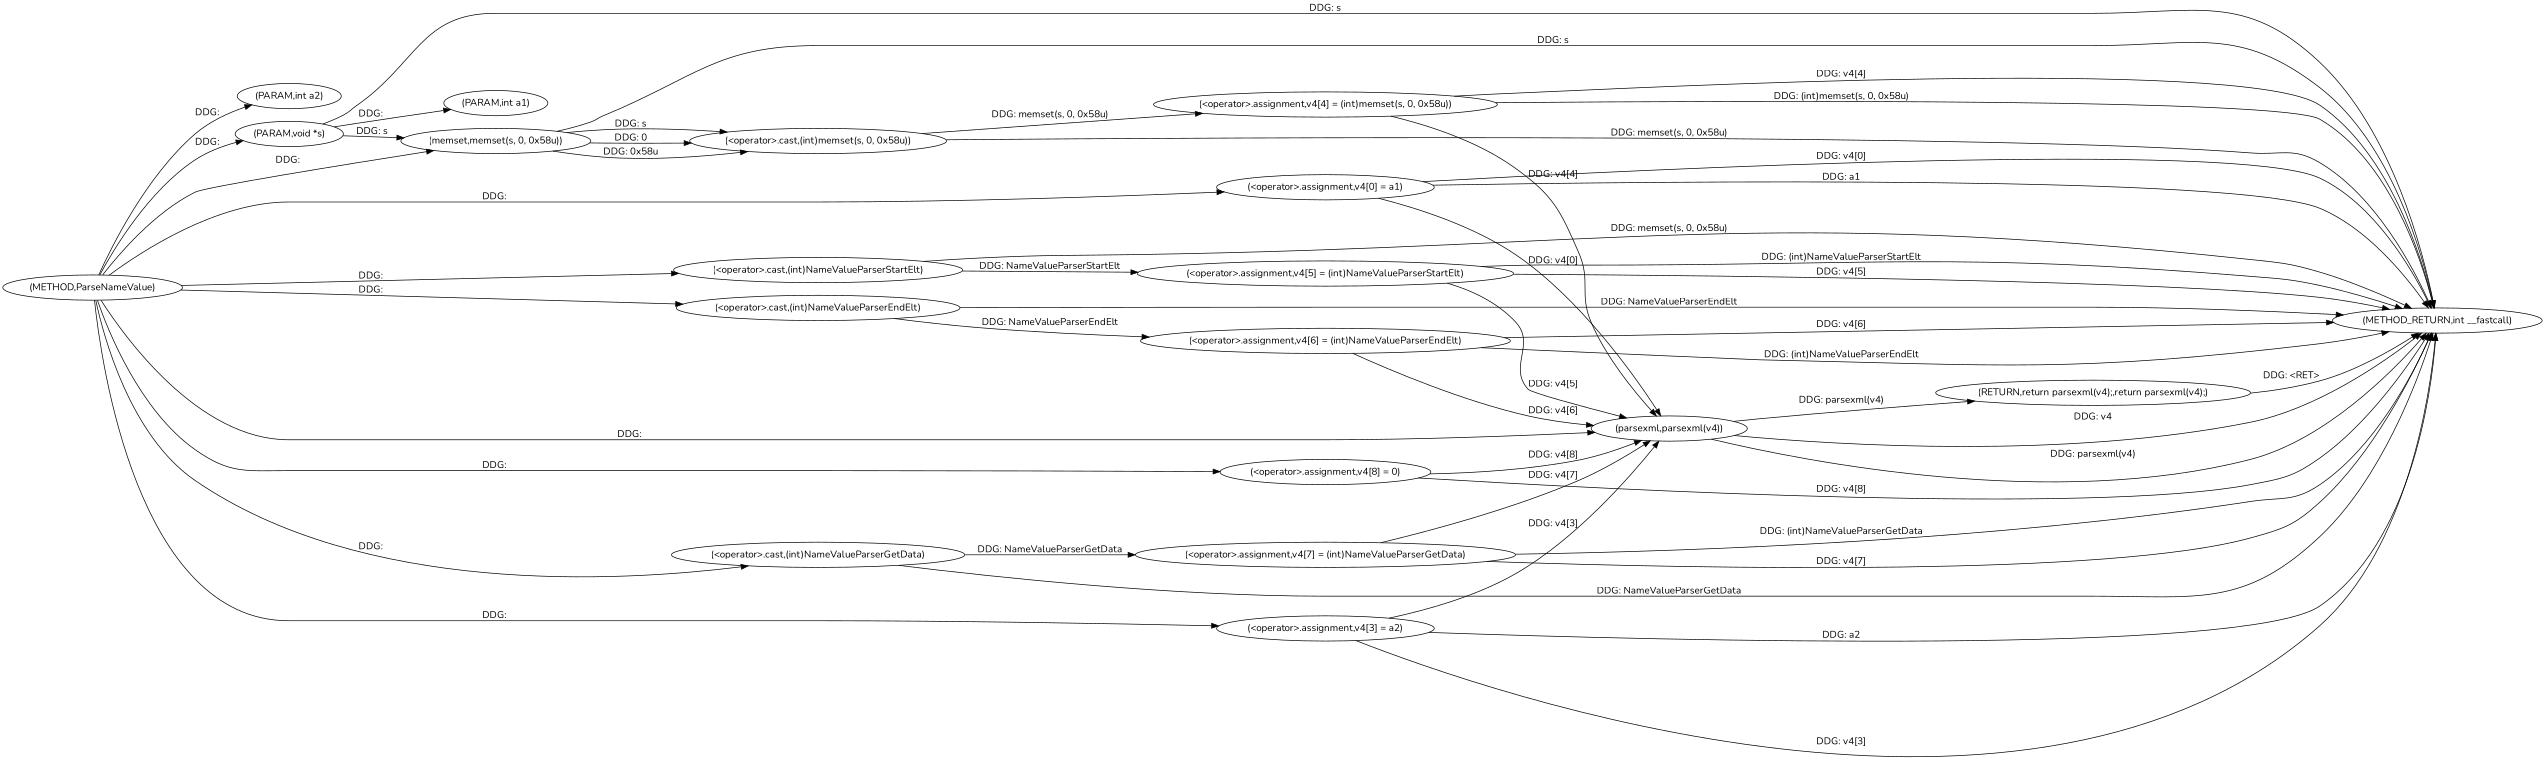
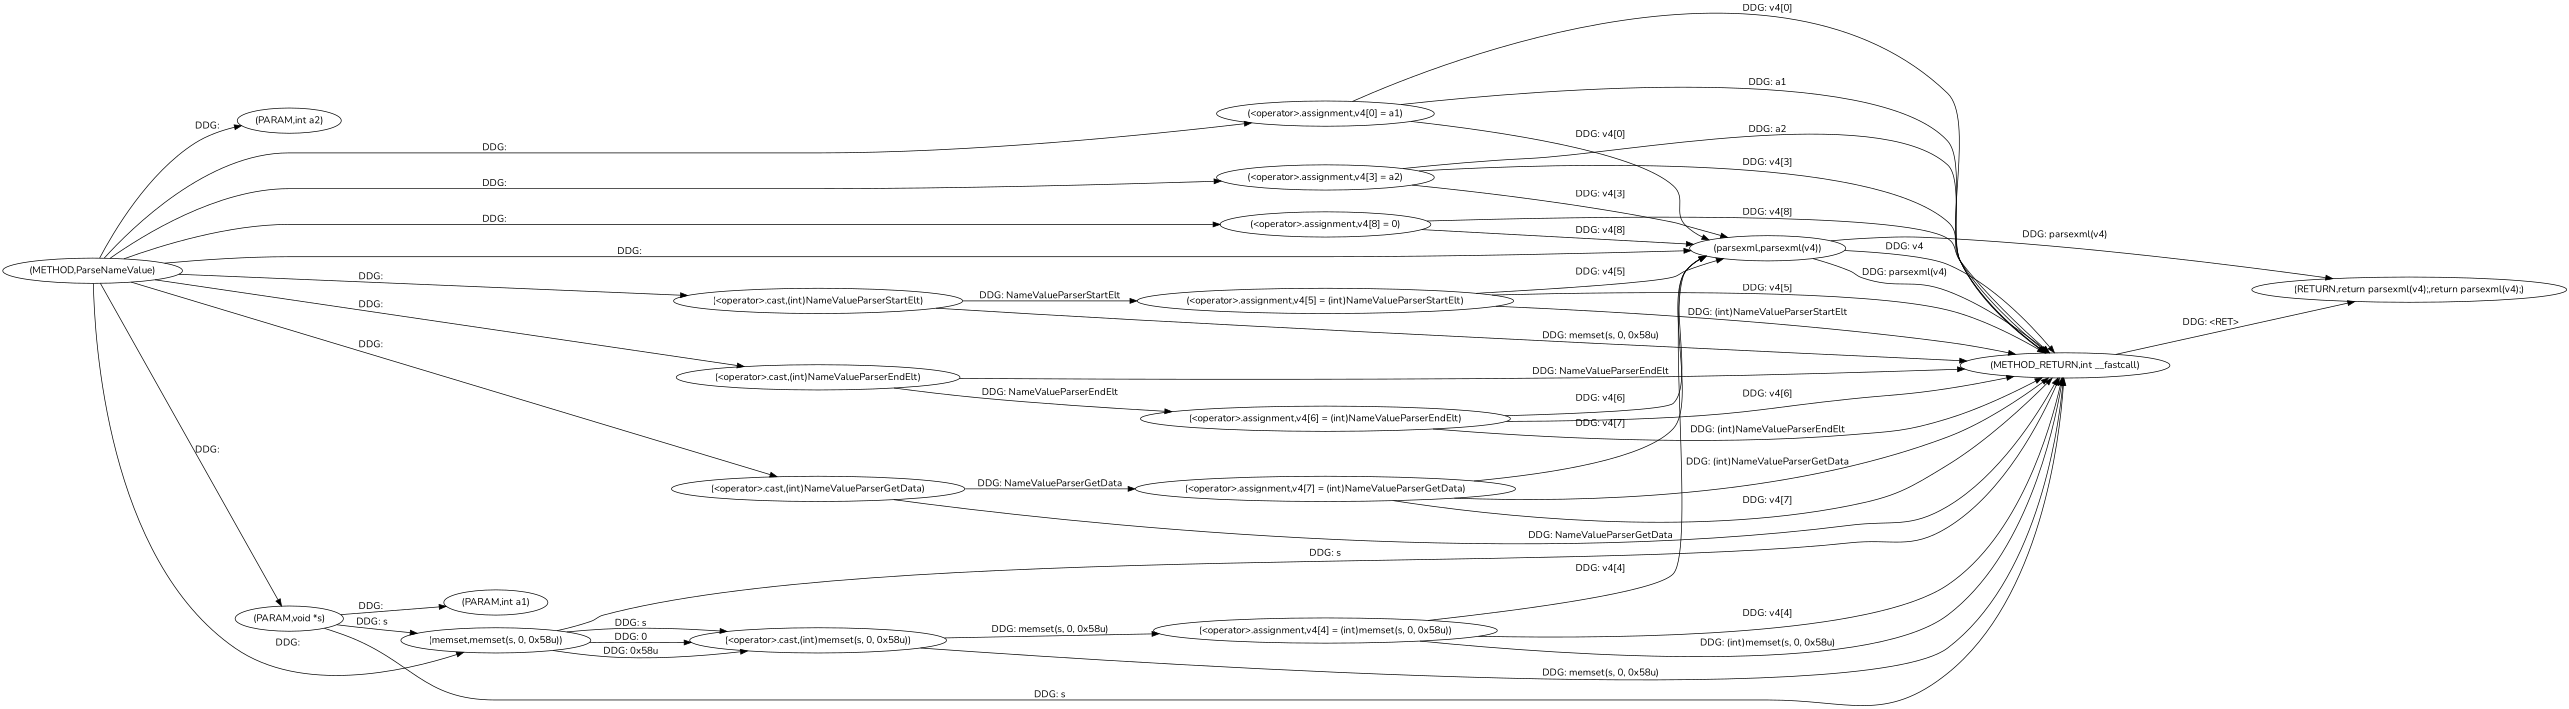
  digraph {
    fontname=Nunito
    rankdir=LR
    node [fontname=Nunito]
    edge [fontname=Nunito]
    n1 [label="(METHOD,ParseNameValue)"]
    n2 [label="(PARAM,int a2)"]
    n3 [label="(PARAM,void *s)"]
    n4 [label="(<operator>.assignment,v4[0] = a1)"]
    n5 [label="(<operator>.cast,(int)NameValueParserStartElt)"]
    n6 [label="(<operator>.cast,(int)NameValueParserEndElt)"]
    n7 [label="(<operator>.cast,(int)NameValueParserGetData)"]
    n8 [label="(<operator>.assignment,v4[8] = 0)"]
    n9 [label="(<operator>.assignment,v4[3] = a2)"]
    n10 [label="(memset,memset(s, 0, 0x58u))"]
    n11 [label="(parsexml,parsexml(v4))"]
    n12 [label="(PARAM,int a1)"]
    n13 [label="(METHOD_RETURN,int __fastcall)"]
    n14 [label="(<operator>.assignment,v4[5] = (int)NameValueParserStartElt)"]
    n15 [label="(<operator>.assignment,v4[6] = (int)NameValueParserEndElt)"]
    n16 [label="(<operator>.assignment,v4[7] = (int)NameValueParserGetData)"]
    n17 [label="(<operator>.cast,(int)memset(s, 0, 0x58u))"]
    n18 [label="(RETURN,return parsexml(v4);,return parsexml(v4);)"]
    n19 [label="(<operator>.assignment,v4[4] = (int)memset(s, 0, 0x58u))"]
    n1 -> n2 [label="DDG: "]
    n1 -> n3 [label="DDG: "]
    n1 -> n4 [label="DDG: "]
    n1 -> n5 [label="DDG: "]
    n1 -> n6 [label="DDG: "]
    n1 -> n7 [label="DDG: "]
    n1 -> n8 [label="DDG: "]
    n1 -> n9 [label="DDG: "]
    n1 -> n10 [label="DDG: "]
    n1 -> n11 [label="DDG: "]
    n3 -> n10 [label="DDG: s"]
    n3 -> n12 [label="DDG: "]
    n3 -> n13 [label="DDG: s"]
    n4 -> n11 [label="DDG: v4[0]"]
    n4 -> n13 [label="DDG: v4[0]"]
    n4 -> n13 [label="DDG: a1"]
    n5 -> n13 [label="DDG: memset(s, 0, 0x58u)"]
    n5 -> n14 [label="DDG: NameValueParserStartElt"]
    n6 -> n13 [label="DDG: NameValueParserEndElt"]
    n6 -> n15 [label="DDG: NameValueParserEndElt"]
    n7 -> n13 [label="DDG: NameValueParserGetData"]
    n7 -> n16 [label="DDG: NameValueParserGetData"]
    n8 -> n11 [label="DDG: v4[8]"]
    n8 -> n13 [label="DDG: v4[8]"]
    n9 -> n11 [label="DDG: v4[3]"]
    n9 -> n13 [label="DDG: a2"]
    n9 -> n13 [label="DDG: v4[3]"]
    n10 -> n13 [label="DDG: s"]
    n10 -> n17 [label="DDG: s"]
    n10 -> n17 [label="DDG: 0"]
    n10 -> n17 [label="DDG: 0x58u"]
    n11 -> n13 [label="DDG: v4"]
    n11 -> n13 [label="DDG: parsexml(v4)"]
    n11 -> n18 [label="DDG: parsexml(v4)"]
    n14 -> n11 [label="DDG: v4[5]"]
    n14 -> n13 [label="DDG: v4[5]"]
    n14 -> n13 [label="DDG: (int)NameValueParserStartElt"]
    n15 -> n11 [label="DDG: v4[6]"]
    n15 -> n13 [label="DDG: (int)NameValueParserEndElt"]
    n15 -> n13 [label="DDG: v4[6]"]
    n16 -> n11 [label="DDG: v4[7]"]
    n16 -> n13 [label="DDG: (int)NameValueParserGetData"]
    n16 -> n13 [label="DDG: v4[7]"]
    n17 -> n13 [label="DDG: memset(s, 0, 0x58u)"]
    n17 -> n19 [label="DDG: memset(s, 0, 0x58u)"]
-   n18 -> n13 [label="DDG: <RET>"]
+   n13 -> n18 [label="DDG: <RET>"]
    n19 -> n11 [label="DDG: v4[4]"]
    n19 -> n13 [label="DDG: (int)memset(s, 0, 0x58u)"]
    n19 -> n13 [label="DDG: v4[4]"]
  }
